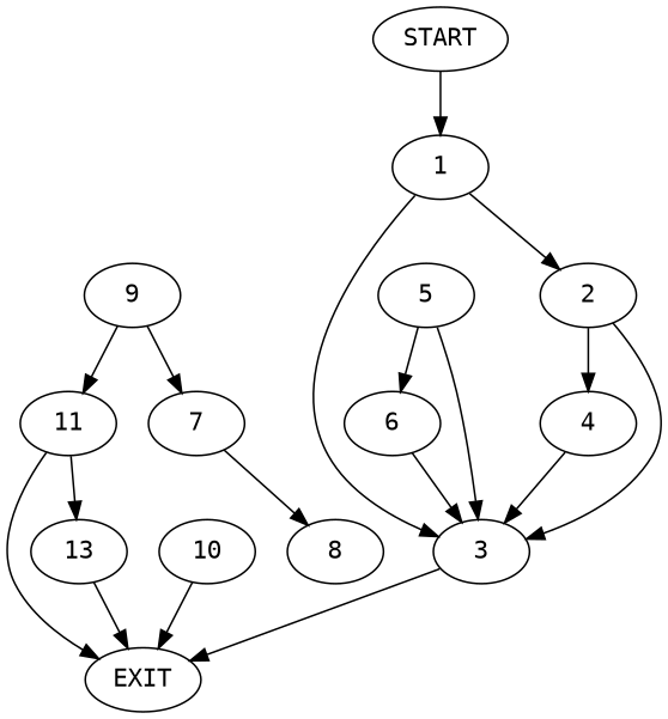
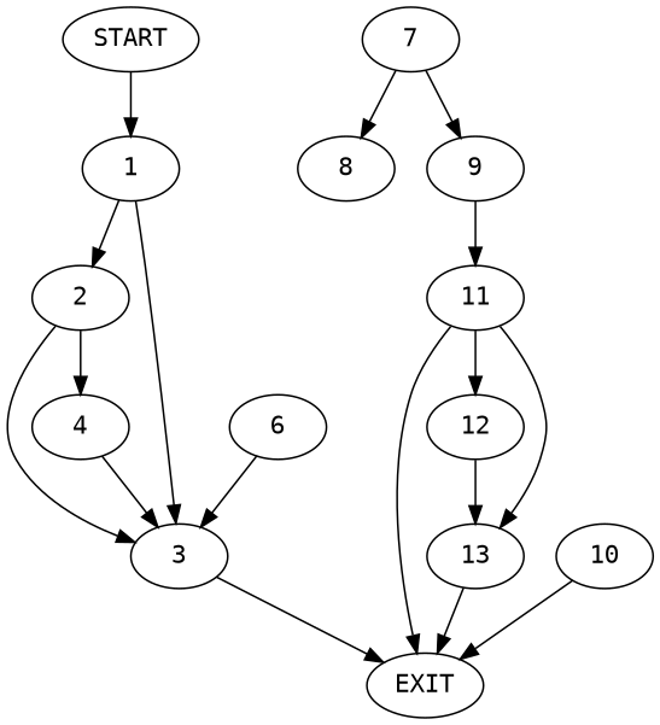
  digraph {
    fontname="DejaVu Sans Mono"
    node [fontname="DejaVu Sans Mono"]
    edge [fontname="DejaVu Sans Mono"]
    n1 [label=START]
    1
    2
    3
    n5 [label=EXIT]
    4
-   5
    6
    7
    8
    9
    11
    10
+   12
    13
    n1 -> 1
    1 -> 2
    1 -> 3
    2 -> 3
    2 -> 4
    3 -> n5
    4 -> 3
-   5 -> 3
-   5 -> 6
    6 -> 3
    7 -> 8
-   9 -> 7
+   7 -> 9
    9 -> 11
    11 -> n5
+   11 -> 12
    11 -> 13
    10 -> n5
+   12 -> 13
    13 -> n5
  }
